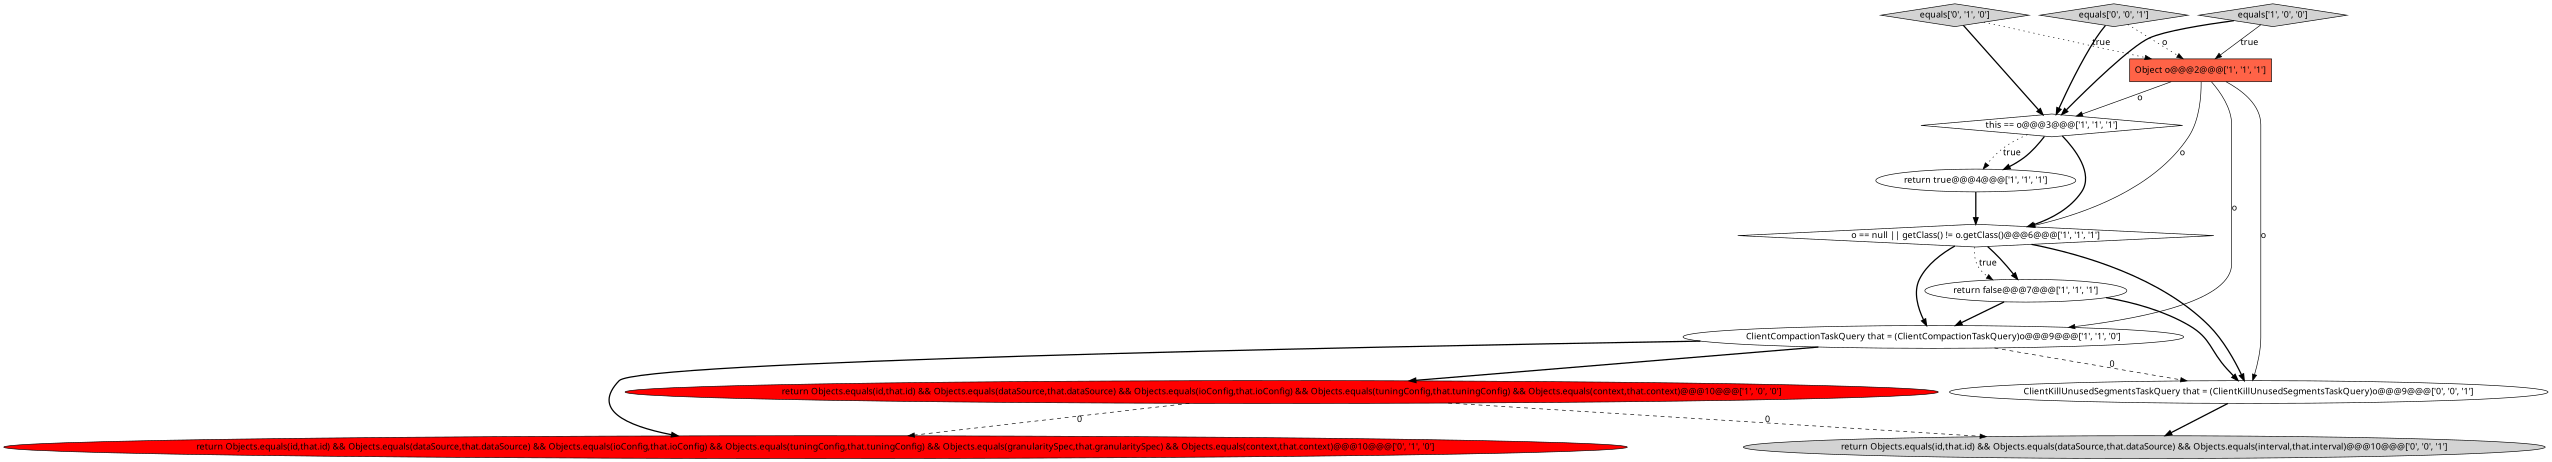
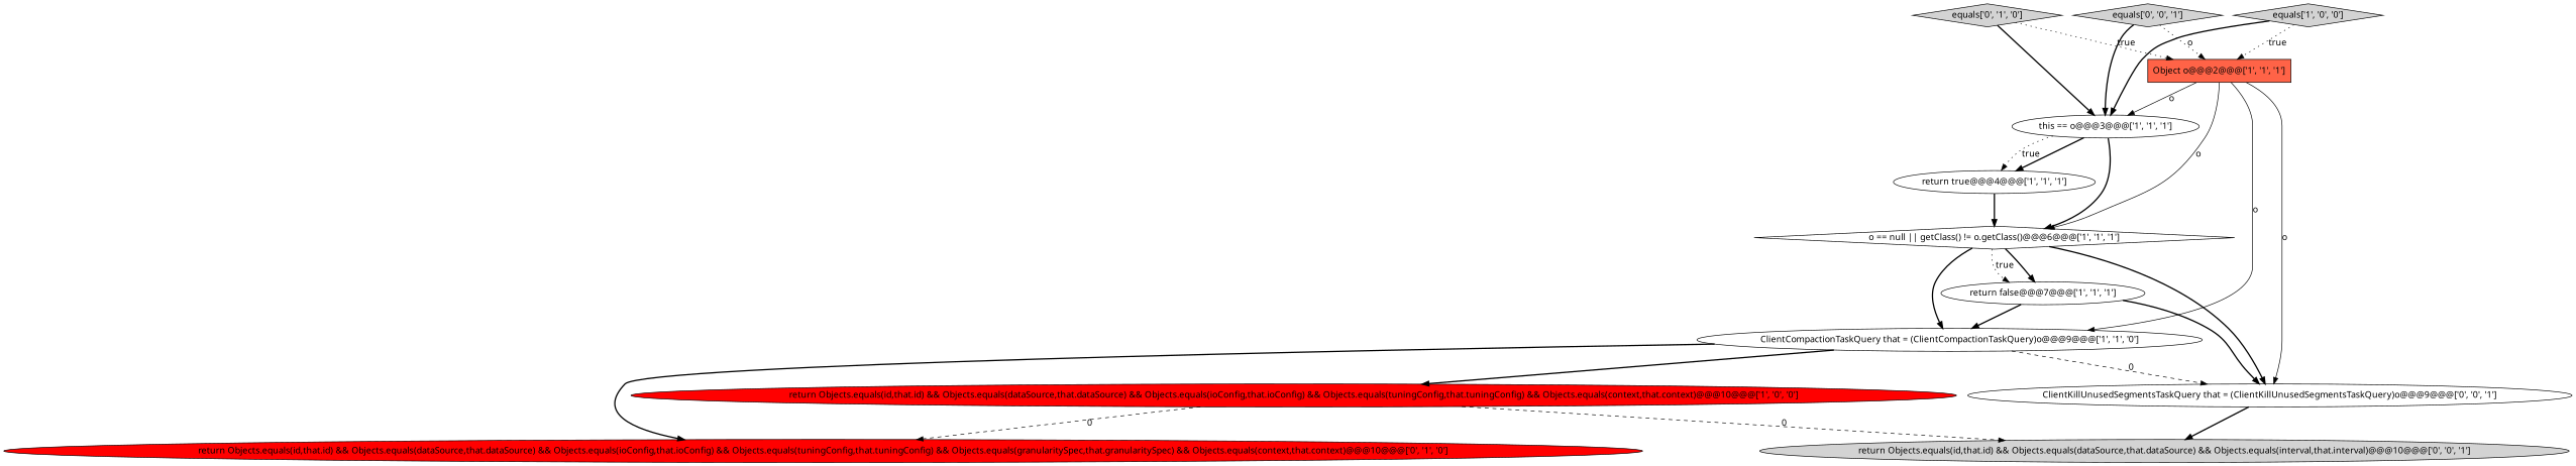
  digraph {
    fontname="Noto Sans"
    node [fillcolor=white fontname="Noto Sans" shape=ellipse style=filled]
    edge [fontname="Noto Sans" style=bold]
    n1 [fillcolor=red label="return Objects.equals(id,that.id) && Objects.equals(dataSource,that.dataSource) && Objects.equals(ioConfig,that.ioConfig) && Objects.equals(tuningConfig,that.tuningConfig) && Objects.equals(granularitySpec,that.granularitySpec) && Objects.equals(context,that.context)@@@10@@@['0', '1', '0']"]
    n2 [fillcolor=tomato label="Object o@@@2@@@['1', '1', '1']" shape=box]
    n3 [label="o == null || getClass() != o.getClass()@@@6@@@['1', '1', '1']" shape=diamond]
    n4 [label="ClientKillUnusedSegmentsTaskQuery that = (ClientKillUnusedSegmentsTaskQuery)o@@@9@@@['0', '0', '1']"]
    n5 [label="ClientCompactionTaskQuery that = (ClientCompactionTaskQuery)o@@@9@@@['1', '1', '0']"]
-   n6 [label="this == o@@@3@@@['1', '1', '1']" shape=diamond]
+   n6 [label="this == o@@@3@@@['1', '1', '1']"]
    n7 [label="return false@@@7@@@['1', '1', '1']"]
    n8 [fillcolor=lightgray label="return Objects.equals(id,that.id) && Objects.equals(dataSource,that.dataSource) && Objects.equals(interval,that.interval)@@@10@@@['0', '0', '1']"]
    n9 [fillcolor=red label="return Objects.equals(id,that.id) && Objects.equals(dataSource,that.dataSource) && Objects.equals(ioConfig,that.ioConfig) && Objects.equals(tuningConfig,that.tuningConfig) && Objects.equals(context,that.context)@@@10@@@['1', '0', '0']"]
    n10 [label="return true@@@4@@@['1', '1', '1']"]
    n11 [fillcolor=lightgray label="equals['1', '0', '0']" shape=diamond]
    n12 [fillcolor=lightgray label="equals['0', '0', '1']" shape=diamond]
    n13 [fillcolor=lightgray label="equals['0', '1', '0']" shape=diamond]
    n2 -> n3 [label=o style=solid]
    n2 -> n4 [label=o style=solid]
    n2 -> n5 [label=o style=solid]
    n2 -> n6 [label=o style=solid]
    n3 -> n4
    n3 -> n5
    n3 -> n7
    n3 -> n7 [label=true style=dotted]
    n4 -> n8
    n5 -> n1
    n5 -> n4 [label=0 style=dashed]
    n5 -> n9
    n6 -> n3
    n6 -> n10
    n6 -> n10 [label=true style=dotted]
    n7 -> n4
    n7 -> n5
    n9 -> n1 [label=0 style=dashed]
    n9 -> n8 [label=0 style=dashed]
    n10 -> n3
-   n11 -> n2 [label=true style=solid]
+   n11 -> n2 [label=true style=dotted]
    n11 -> n6
    n12 -> n2 [label=o style=dotted]
    n12 -> n6
    n13 -> n2 [label=true style=dotted]
    n13 -> n6
  }
